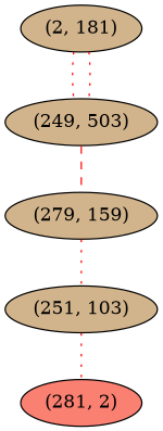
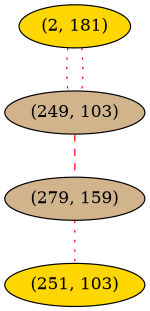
  graph {
    node [fillcolor=tan style=filled]
    edge [color=red style=dotted weight=1]
-   "(249, 103)" [label="(249, 503)"]
-   "(2, 181)"
+   "(249, 103)"
+   "(2, 181)" [fillcolor=gold]
    "(279, 159)"
-   "(251, 103)"
-   "(281, 2)" [fillcolor=salmon]
+   "(251, 103)" [fillcolor=gold]
    "(249, 103)" -- "(279, 159)" [style=dashed]
    "(2, 181)" -- "(249, 103)"
    "(2, 181)" -- "(249, 103)"
    "(279, 159)" -- "(251, 103)"
-   "(251, 103)" -- "(281, 2)"
  }
